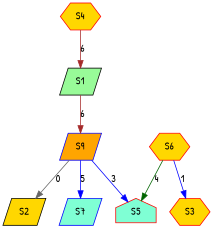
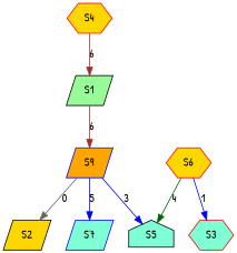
  strict digraph {
    fontname="Patrick Hand"
    node [color=black fillcolor=gold fontname="Patrick Hand" shape=parallelogram style=filled]
    edge [color=blue fontname="Patrick Hand"]
    S9 [color=blue fillcolor=orange]
    S2
-   S5 [color=red fillcolor=aquamarine shape=house]
+   S5 [fillcolor=aquamarine shape=house]
    S7 [color=blue fillcolor=aquamarine]
    S4 [color=red shape=hexagon]
    n6 [fillcolor=palegreen label=S1]
    S6 [color=red shape=hexagon]
-   S3 [color=red shape=hexagon]
+   S3 [color=red fillcolor=aquamarine shape=hexagon]
    S9 -> S2 [color=gray40 label=0]
    S9 -> S5 [label=3]
    S9 -> S7 [label=5]
    S4 -> n6 [color=brown label=6]
    n6 -> S9 [color=brown label=6]
    S6 -> S5 [color=darkgreen label=4]
    S6 -> S3 [label=1]
  }
